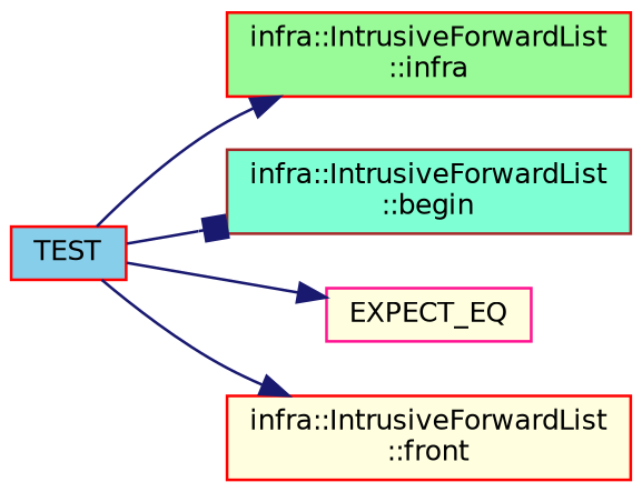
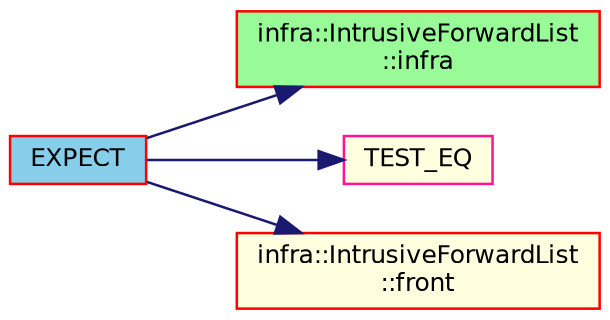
  digraph {
    rankdir=LR
    node [color=red fillcolor=lightyellow fontname=Helvetica fontsize=10 shape=record style=filled]
    edge [arrowhead=normal color=midnightblue fontname=Helvetica fontsize=10 labelfontname=Helvetica labelfontsize=10 style=solid]
-   n1 [fillcolor=skyblue fontcolor=black height=0.2 label=TEST width=0.4]
+   n1 [fillcolor=skyblue fontcolor=black height=0.2 label=EXPECT width=0.4]
    n2 [fillcolor=palegreen height=0.2 label="infra::IntrusiveForwardList\l::infra" width=0.4]
-   n3 [color=brown fillcolor=aquamarine height=0.2 label="infra::IntrusiveForwardList\l::begin" width=0.4]
-   n4 [color=deeppink height=0.2 label=EXPECT_EQ width=0.4]
+   n4 [color=deeppink height=0.2 label=TEST_EQ width=0.4]
    n5 [height=0.2 label="infra::IntrusiveForwardList\l::front" width=0.4]
    n1 -> n2
-   n1 -> n3 [arrowhead=box]
    n1 -> n4
    n1 -> n5
  }
